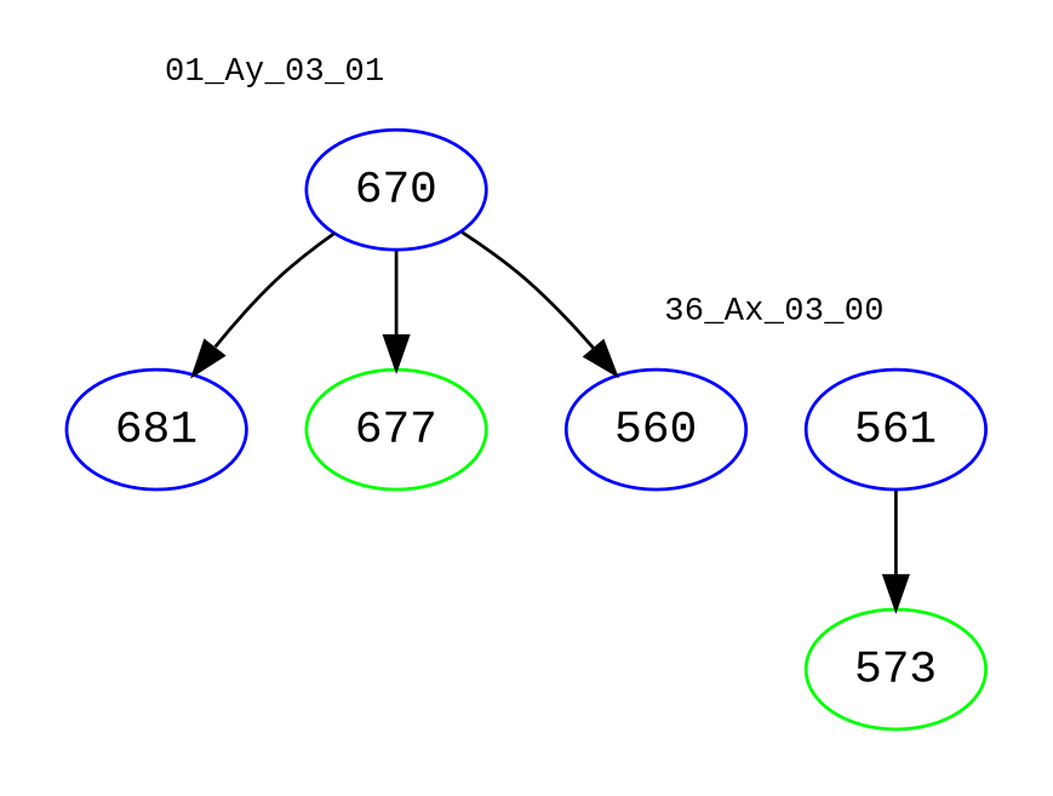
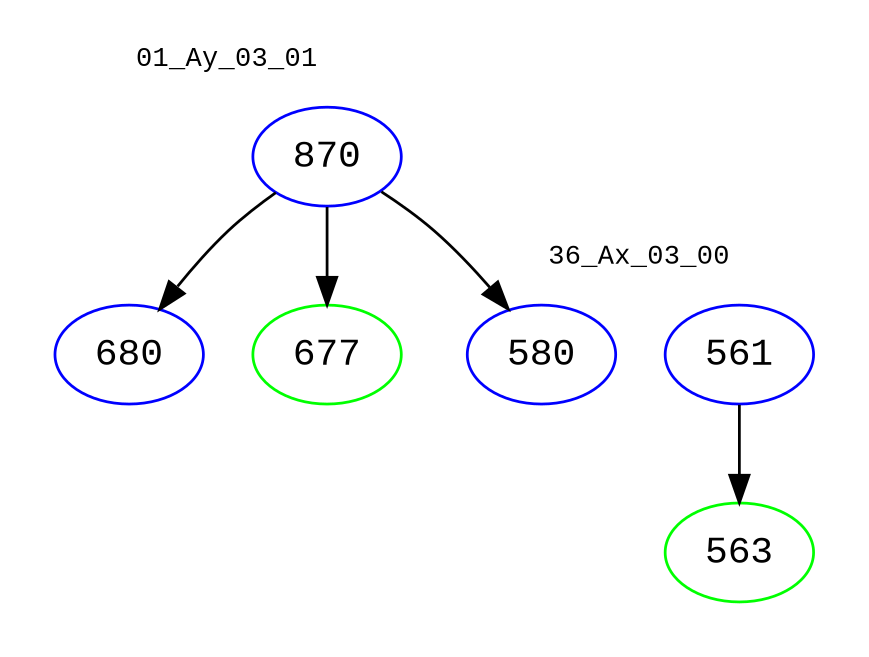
  digraph {
    fontname="Liberation Mono"
    node [color=blue fontname="Liberation Mono"]
    edge [color=black fontname="Liberation Mono"]
-   n1 [label=670]
-   n2 [label=681]
+   n1 [label=870]
+   n2 [label=680]
    n3 [color=green label=677]
    n4 [label=561]
-   n5 [label=560]
-   n6 [color=green label=573]
+   n5 [label=580]
+   n6 [color=green label=563]
    subgraph cluster_1 {
      color=white
      fontsize=10
      label="01_Ay_03_01"
      n1
      n2
      n3
    }
    subgraph cluster_2 {
      color=white
      fontsize=10
      label="36_Ax_03_00"
      n4
      n5
      n6
    }
    n1 -> n2
    n1 -> n3
    n1 -> n5
    n4 -> n6
  }
